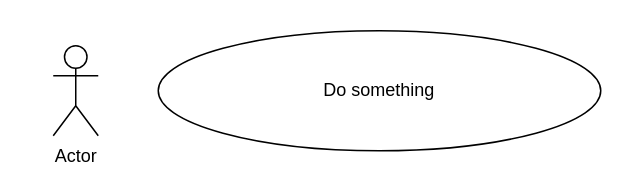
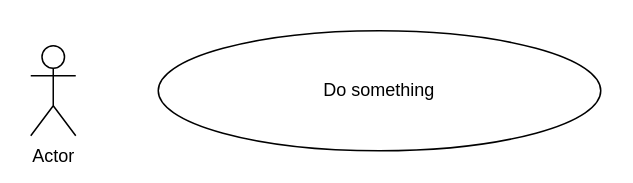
  <mxCell id="0" />
  <mxCell id="1" parent="0" />
- <mxCell id="2" value="Actor" style="shape=umlActor;verticalLabelPosition=bottom;verticalAlign=top;html=1;outlineConnect=0;" vertex="1" parent="1"><mxGeometry x="35" y="30" width="30" height="60" as="geometry" /></mxCell>
+ <mxCell id="2" value="Actor" style="shape=umlActor;verticalLabelPosition=bottom;verticalAlign=top;html=1;outlineConnect=0;" vertex="1" parent="1"><mxGeometry x="20" y="30" width="30" height="60" as="geometry" /></mxCell>
  <mxCell id="3" value="Do something" style="ellipse;whiteSpace=wrap;html=1;verticalAlign=middle;" vertex="1" parent="1"><mxGeometry x="105" y="20" width="295" height="80" as="geometry" /></mxCell>
